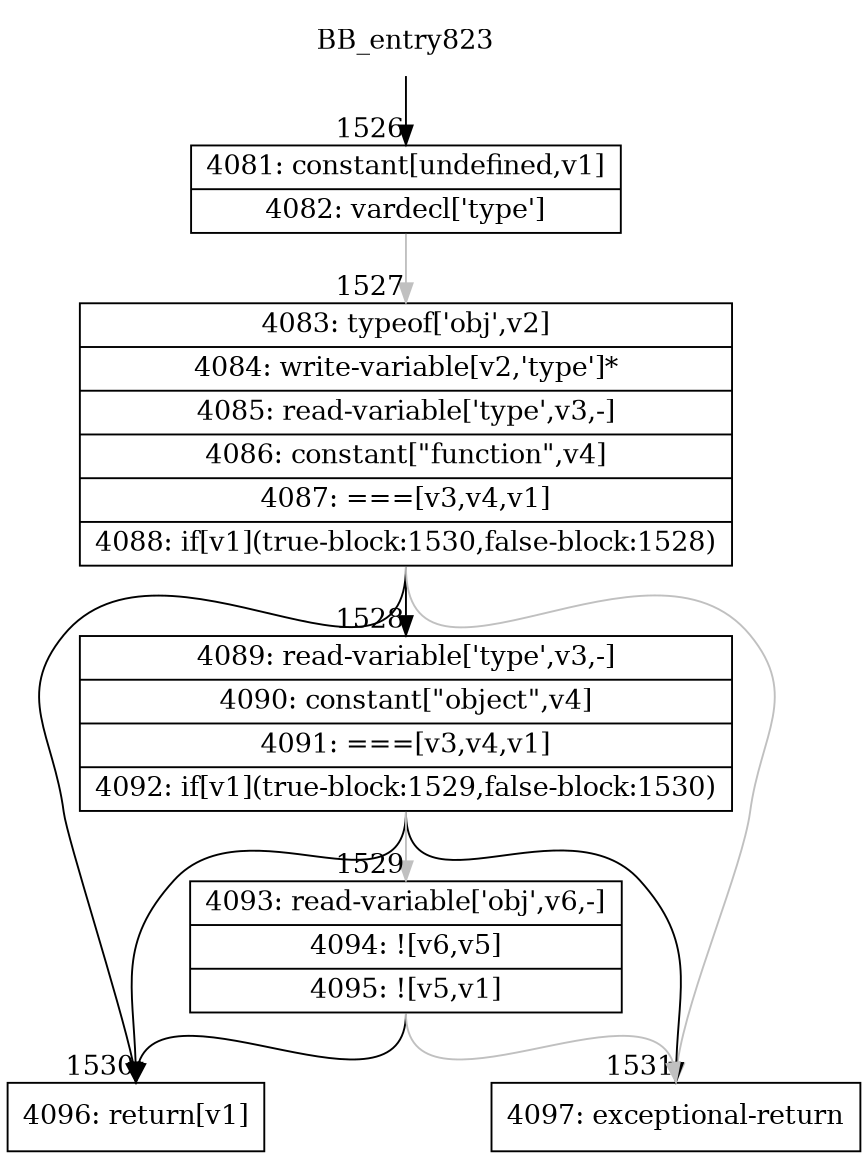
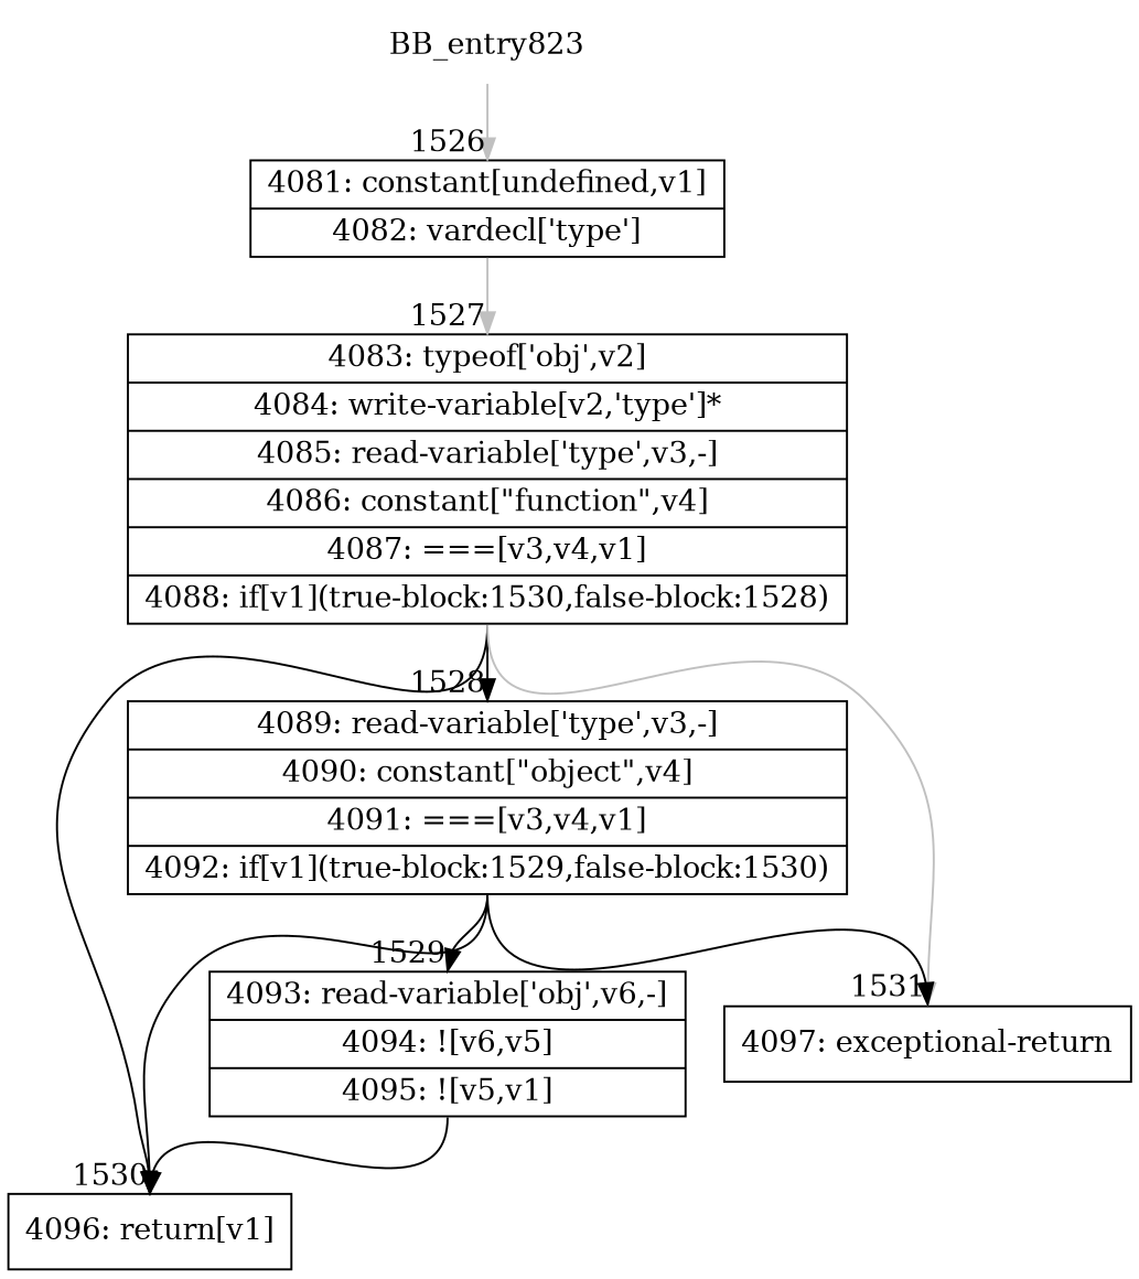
  digraph {
    rankdir=TD
    node [shape=record]
    edge [headport=n tailport=s]
    n1 [label=BB_entry823 shape=none]
    n2 [label="{4081: constant[undefined,v1]|4082: vardecl['type']}"]
    n3 [label="{4083: typeof['obj',v2]|4084: write-variable[v2,'type']*|4085: read-variable['type',v3,-]|4086: constant[\"function\",v4]|4087: ===[v3,v4,v1]|4088: if[v1](true-block:1530,false-block:1528)}"]
    n4 [label="{4096: return[v1]}"]
    n5 [label="{4089: read-variable['type',v3,-]|4090: constant[\"object\",v4]|4091: ===[v3,v4,v1]|4092: if[v1](true-block:1529,false-block:1530)}"]
    n6 [label="{4097: exceptional-return}"]
    n7 [label="{4093: read-variable['obj',v6,-]|4094: ![v6,v5]|4095: ![v5,v1]}"]
-   n1 -> n2 [headlabel="    1526"]
+   n1 -> n2 [headlabel="    1526" color=gray]
    n2 -> n3 [color=gray headlabel="      1527"]
    n3 -> n4 [headlabel="      1530"]
    n3 -> n5 [headlabel="      1528"]
    n3 -> n6 [color=gray headlabel="      1531"]
    n5 -> n4
    n5 -> n6 [color=black]
-   n5 -> n7 [headlabel="      1529" color=gray]
+   n5 -> n7 [headlabel="      1529"]
    n7 -> n4
-   n7 -> n6 [color=gray]
  }
